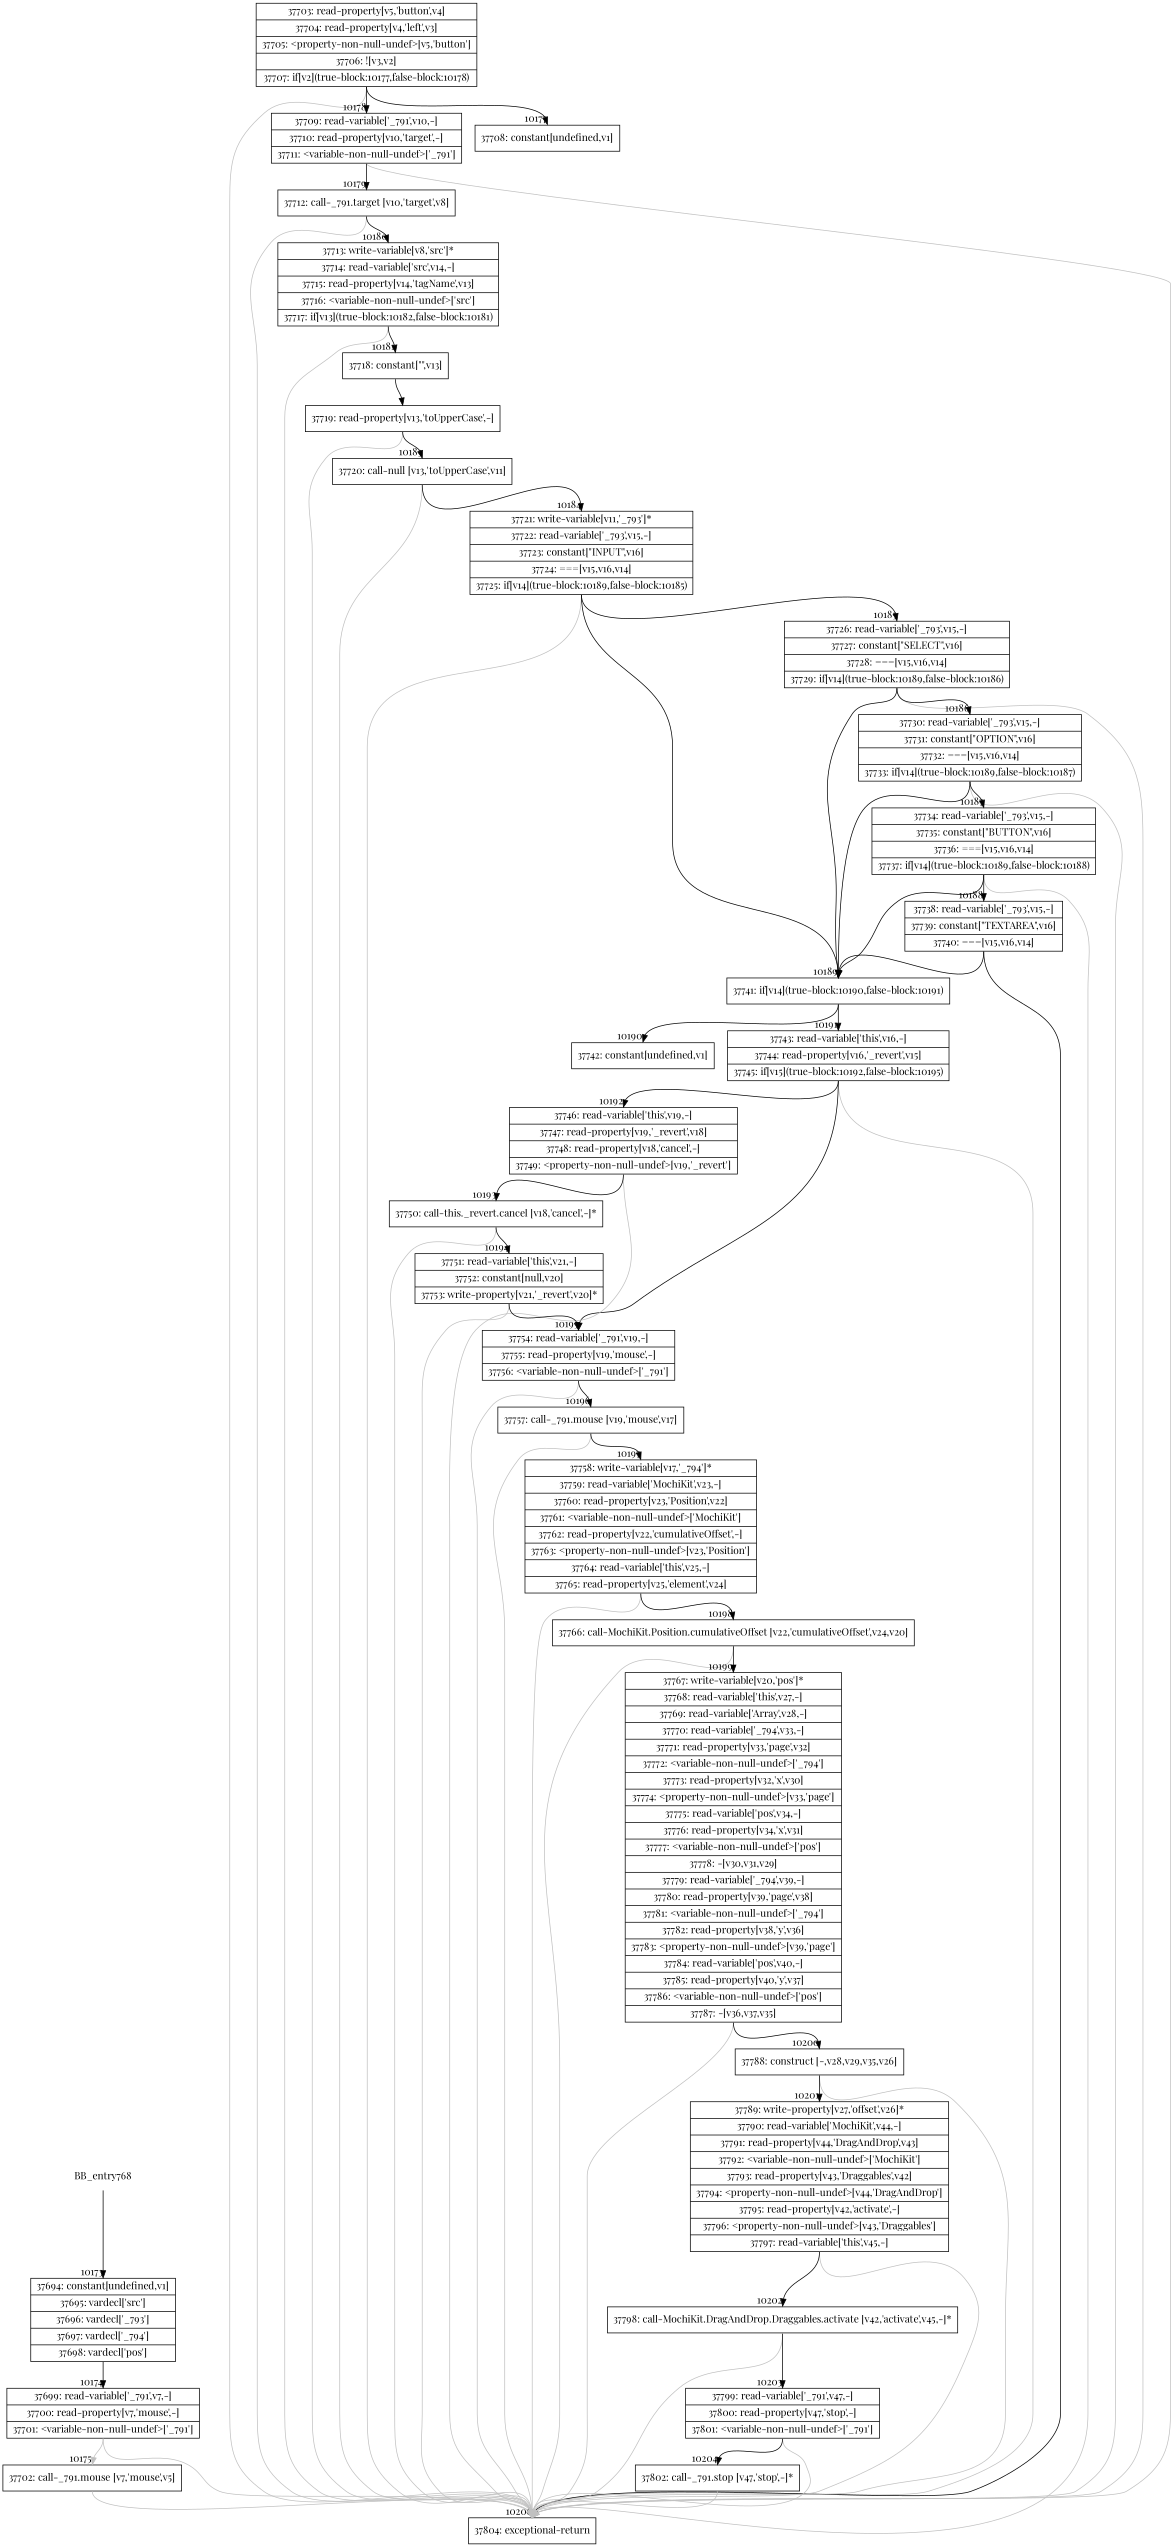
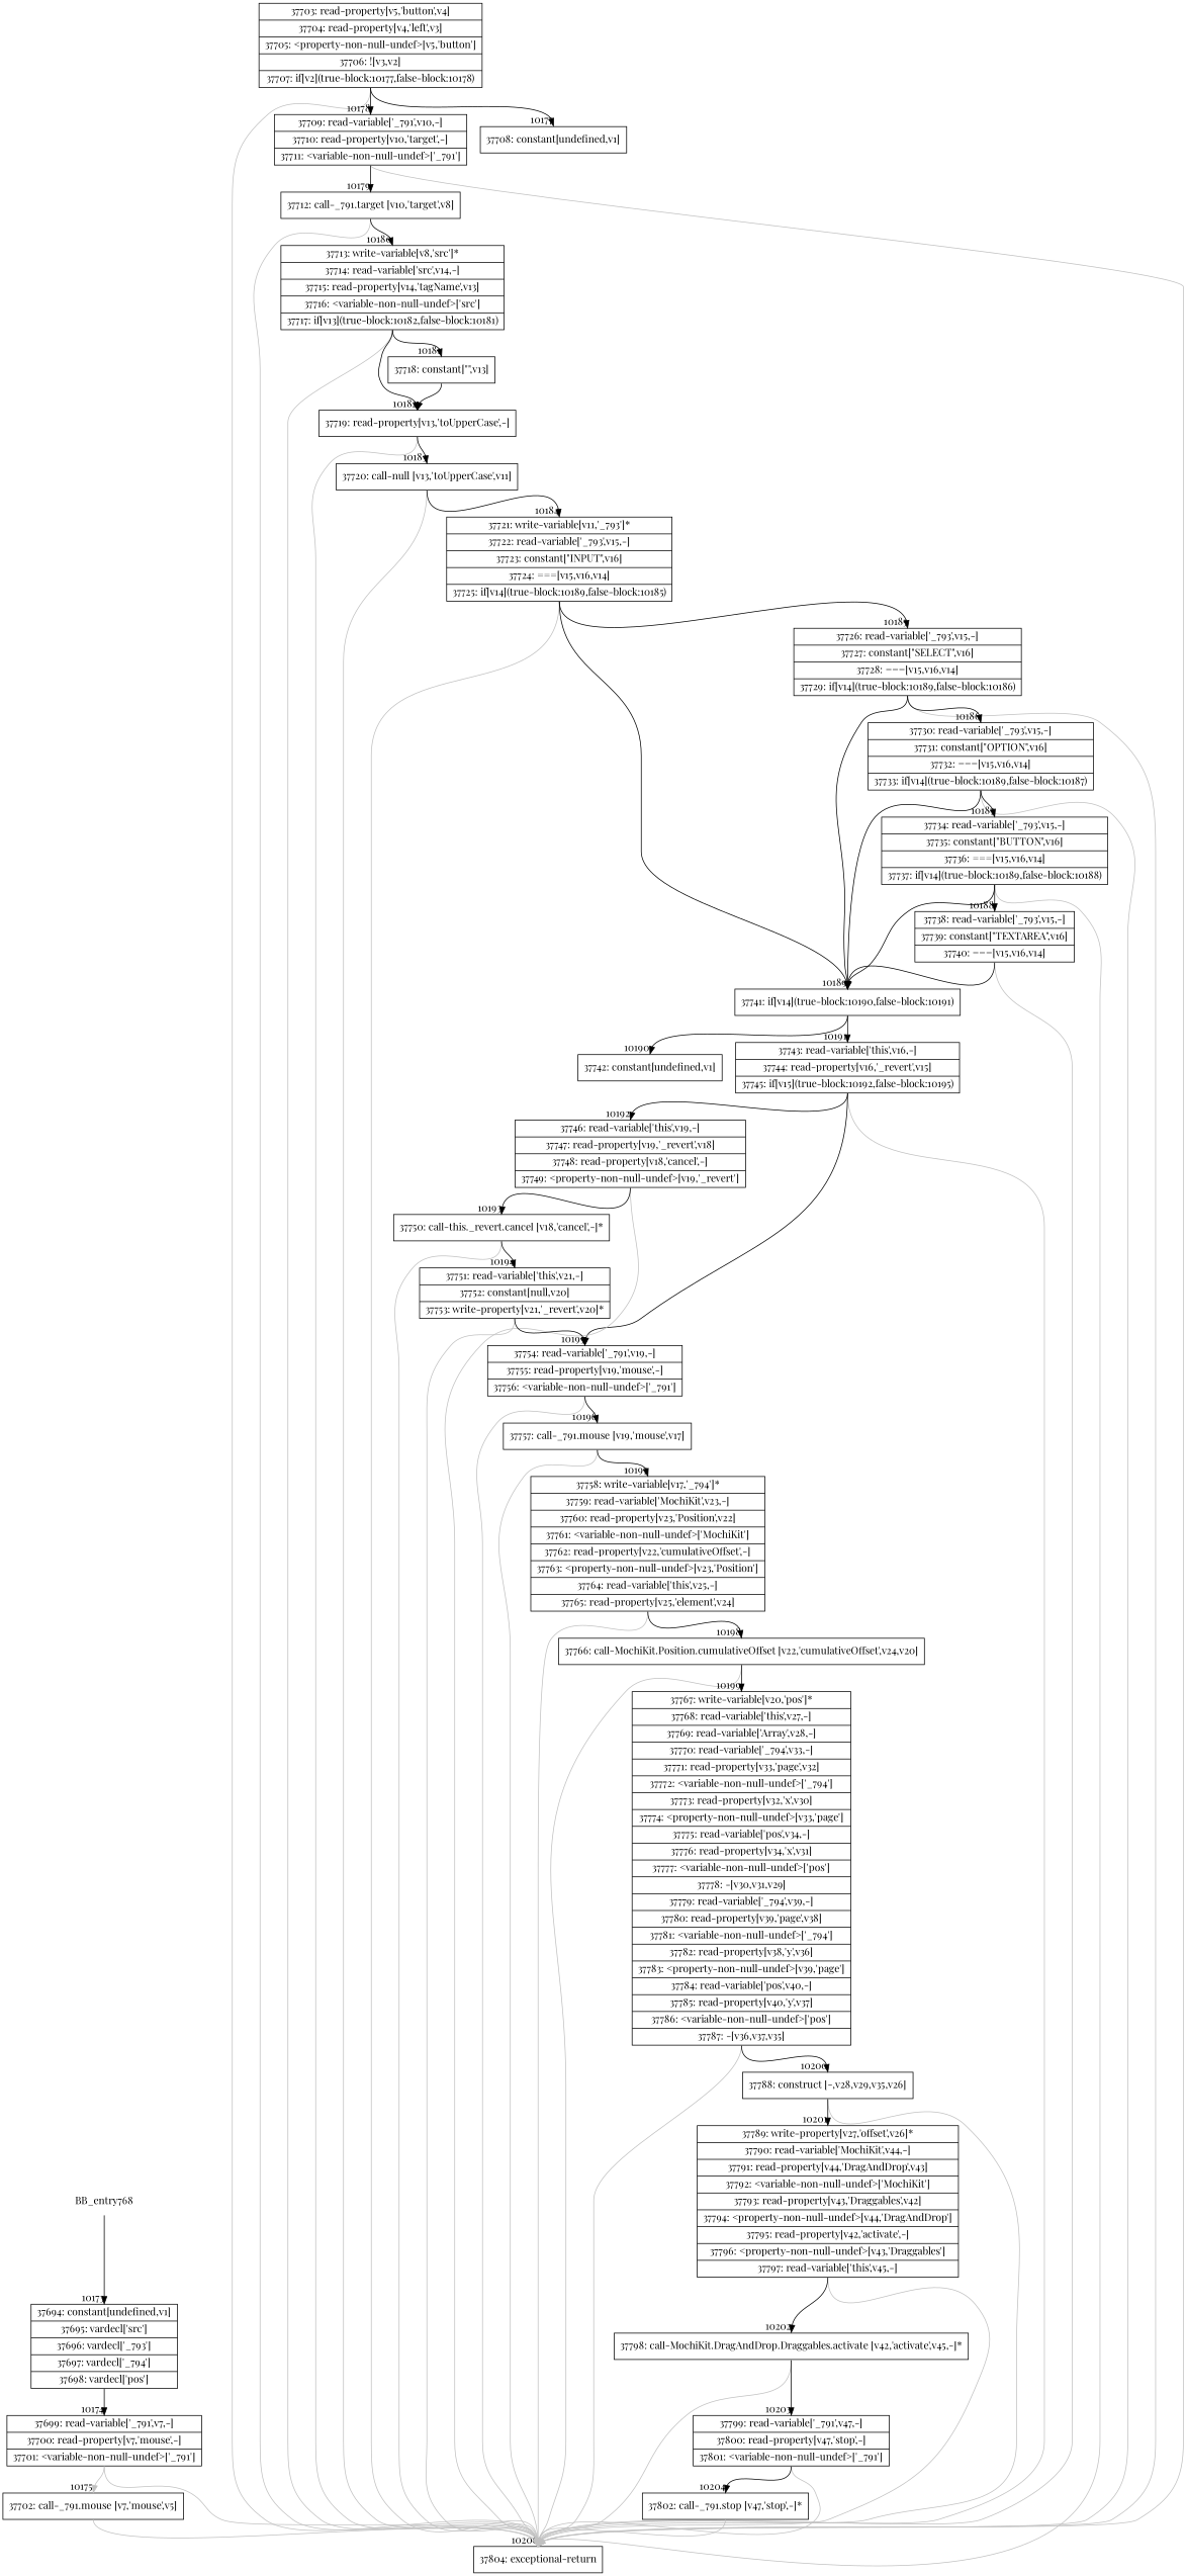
  digraph {
    fontname="Playfair Display"
    rankdir=TD
    node [fontname="Playfair Display" shape=record]
    edge [fontname="Playfair Display" headport=n tailport=s]
    n1 [label=BB_entry768 shape=none]
    n2 [label="{37694: constant[undefined,v1]|37695: vardecl['src']|37696: vardecl['_793']|37697: vardecl['_794']|37698: vardecl['pos']}"]
    n3 [label="{37699: read-variable['_791',v7,-]|37700: read-property[v7,'mouse',-]|37701: \<variable-non-null-undef\>['_791']}"]
    n4 [label="{37702: call-_791.mouse [v7,'mouse',v5]}"]
    n5 [label="{37804: exceptional-return}"]
    n6 [label="{37703: read-property[v5,'button',v4]|37704: read-property[v4,'left',v3]|37705: \<property-non-null-undef\>[v5,'button']|37706: ![v3,v2]|37707: if[v2](true-block:10177,false-block:10178)}"]
    n7 [label="{37708: constant[undefined,v1]}"]
    n8 [label="{37709: read-variable['_791',v10,-]|37710: read-property[v10,'target',-]|37711: \<variable-non-null-undef\>['_791']}"]
    n9 [label="{37712: call-_791.target [v10,'target',v8]}"]
    n10 [label="{37713: write-variable[v8,'src']*|37714: read-variable['src',v14,-]|37715: read-property[v14,'tagName',v13]|37716: \<variable-non-null-undef\>['src']|37717: if[v13](true-block:10182,false-block:10181)}"]
    n11 [label="{37719: read-property[v13,'toUpperCase',-]}"]
    n12 [label="{37718: constant[\"\",v13]}"]
    n13 [label="{37720: call-null [v13,'toUpperCase',v11]}"]
    n14 [label="{37721: write-variable[v11,'_793']*|37722: read-variable['_793',v15,-]|37723: constant[\"INPUT\",v16]|37724: ===[v15,v16,v14]|37725: if[v14](true-block:10189,false-block:10185)}"]
    n15 [label="{37741: if[v14](true-block:10190,false-block:10191)}"]
    n16 [label="{37726: read-variable['_793',v15,-]|37727: constant[\"SELECT\",v16]|37728: ===[v15,v16,v14]|37729: if[v14](true-block:10189,false-block:10186)}"]
    n17 [label="{37742: constant[undefined,v1]}"]
    n18 [label="{37743: read-variable['this',v16,-]|37744: read-property[v16,'_revert',v15]|37745: if[v15](true-block:10192,false-block:10195)}"]
    n19 [label="{37730: read-variable['_793',v15,-]|37731: constant[\"OPTION\",v16]|37732: ===[v15,v16,v14]|37733: if[v14](true-block:10189,false-block:10187)}"]
    n20 [label="{37746: read-variable['this',v19,-]|37747: read-property[v19,'_revert',v18]|37748: read-property[v18,'cancel',-]|37749: \<property-non-null-undef\>[v19,'_revert']}"]
    n21 [label="{37754: read-variable['_791',v19,-]|37755: read-property[v19,'mouse',-]|37756: \<variable-non-null-undef\>['_791']}"]
    n22 [label="{37734: read-variable['_793',v15,-]|37735: constant[\"BUTTON\",v16]|37736: ===[v15,v16,v14]|37737: if[v14](true-block:10189,false-block:10188)}"]
    n23 [label="{37738: read-variable['_793',v15,-]|37739: constant[\"TEXTAREA\",v16]|37740: ===[v15,v16,v14]}"]
    n24 [label="{37750: call-this._revert.cancel [v18,'cancel',-]*}"]
    n25 [label="{37757: call-_791.mouse [v19,'mouse',v17]}"]
    n26 [label="{37751: read-variable['this',v21,-]|37752: constant[null,v20]|37753: write-property[v21,'_revert',v20]*}"]
    n27 [label="{37758: write-variable[v17,'_794']*|37759: read-variable['MochiKit',v23,-]|37760: read-property[v23,'Position',v22]|37761: \<variable-non-null-undef\>['MochiKit']|37762: read-property[v22,'cumulativeOffset',-]|37763: \<property-non-null-undef\>[v23,'Position']|37764: read-variable['this',v25,-]|37765: read-property[v25,'element',v24]}"]
    n28 [label="{37766: call-MochiKit.Position.cumulativeOffset [v22,'cumulativeOffset',v24,v20]}"]
    n29 [label="{37767: write-variable[v20,'pos']*|37768: read-variable['this',v27,-]|37769: read-variable['Array',v28,-]|37770: read-variable['_794',v33,-]|37771: read-property[v33,'page',v32]|37772: \<variable-non-null-undef\>['_794']|37773: read-property[v32,'x',v30]|37774: \<property-non-null-undef\>[v33,'page']|37775: read-variable['pos',v34,-]|37776: read-property[v34,'x',v31]|37777: \<variable-non-null-undef\>['pos']|37778: -[v30,v31,v29]|37779: read-variable['_794',v39,-]|37780: read-property[v39,'page',v38]|37781: \<variable-non-null-undef\>['_794']|37782: read-property[v38,'y',v36]|37783: \<property-non-null-undef\>[v39,'page']|37784: read-variable['pos',v40,-]|37785: read-property[v40,'y',v37]|37786: \<variable-non-null-undef\>['pos']|37787: -[v36,v37,v35]}"]
    n30 [label="{37788: construct [-,v28,v29,v35,v26]}"]
    n31 [label="{37789: write-property[v27,'offset',v26]*|37790: read-variable['MochiKit',v44,-]|37791: read-property[v44,'DragAndDrop',v43]|37792: \<variable-non-null-undef\>['MochiKit']|37793: read-property[v43,'Draggables',v42]|37794: \<property-non-null-undef\>[v44,'DragAndDrop']|37795: read-property[v42,'activate',-]|37796: \<property-non-null-undef\>[v43,'Draggables']|37797: read-variable['this',v45,-]}"]
    n32 [label="{37798: call-MochiKit.DragAndDrop.Draggables.activate [v42,'activate',v45,-]*}"]
    n33 [label="{37799: read-variable['_791',v47,-]|37800: read-property[v47,'stop',-]|37801: \<variable-non-null-undef\>['_791']}"]
    n34 [label="{37802: call-_791.stop [v47,'stop',-]*}"]
    n1 -> n2 [headlabel="    10173"]
    n2 -> n3 [headlabel="      10174"]
    n3 -> n4 [color=gray headlabel="      10175"]
    n3 -> n5 [color=gray headlabel="      10206"]
    n4 -> n5 [color=gray]
    n6 -> n5 [color=gray]
    n6 -> n7 [headlabel="      10177"]
    n6 -> n8 [headlabel="      10178"]
    n8 -> n5 [color=gray]
    n8 -> n9 [headlabel="      10179"]
    n9 -> n5 [color=gray]
    n9 -> n10 [headlabel="      10180"]
    n10 -> n5 [color=gray]
+   n10 -> n11 [headlabel="      10182"]
    n10 -> n12 [headlabel="      10181"]
    n11 -> n5 [color=gray]
    n11 -> n13 [headlabel="      10183"]
    n12 -> n11
    n13 -> n5 [color=gray]
    n13 -> n14 [headlabel="      10184"]
    n14 -> n5 [color=gray]
    n14 -> n15 [headlabel="      10189"]
    n14 -> n16 [headlabel="      10185"]
    n15 -> n17 [headlabel="      10190"]
    n15 -> n18 [headlabel="      10191"]
    n16 -> n5 [color=gray]
    n16 -> n15
    n16 -> n19 [headlabel="      10186"]
    n18 -> n5 [color=gray]
    n18 -> n20 [headlabel="      10192"]
    n18 -> n21 [headlabel="      10195"]
    n19 -> n5 [color=gray]
    n19 -> n15
    n19 -> n22 [headlabel="      10187"]
    n20 -> n5 [color=gray]
    n20 -> n24 [headlabel="      10193"]
    n21 -> n5 [color=gray]
    n21 -> n25 [headlabel="      10196"]
    n22 -> n5 [color=gray]
    n22 -> n15
    n22 -> n23 [headlabel="      10188"]
-   n23 -> n5 [color=black]
+   n23 -> n5 [color=gray]
    n23 -> n15
    n24 -> n5 [color=gray]
    n24 -> n26 [headlabel="      10194"]
    n25 -> n5 [color=gray]
    n25 -> n27 [headlabel="      10197"]
    n26 -> n5 [color=gray]
    n26 -> n21
    n27 -> n5 [color=gray]
    n27 -> n28 [headlabel="      10198"]
    n28 -> n5 [color=gray]
    n28 -> n29 [headlabel="      10199"]
    n29 -> n5 [color=gray]
    n29 -> n30 [headlabel="      10200"]
    n30 -> n5 [color=gray]
    n30 -> n31 [headlabel="      10201"]
    n31 -> n5 [color=gray]
    n31 -> n32 [headlabel="      10202"]
    n32 -> n5 [color=gray]
    n32 -> n33 [headlabel="      10203"]
    n33 -> n5 [color=gray]
    n33 -> n34 [headlabel="      10204"]
    n34 -> n5 [color=gray]
  }
